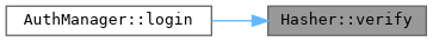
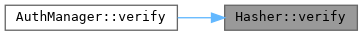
  digraph {
    rankdir=RL
    fontname="DejaVu Sans Mono"
    node [fontname="DejaVu Sans Mono" fontsize=10 shape=box style=filled]
    n1 [color=gray40 fillcolor=grey60 fontcolor=black height=0.2 label="Hasher::verify" width=0.4]
-   n2 [color=grey40 fillcolor=white height=0.2 label="AuthManager::login" width=0.4]
+   n2 [color=grey40 fillcolor=white height=0.2 label="AuthManager::verify" width=0.4]
    n1 -> n2 [color=steelblue1 dir=back fontname="DejaVu Sans Mono" fontsize=10 labelfontname=Helvetica labelfontsize=10 style=solid]
  }
